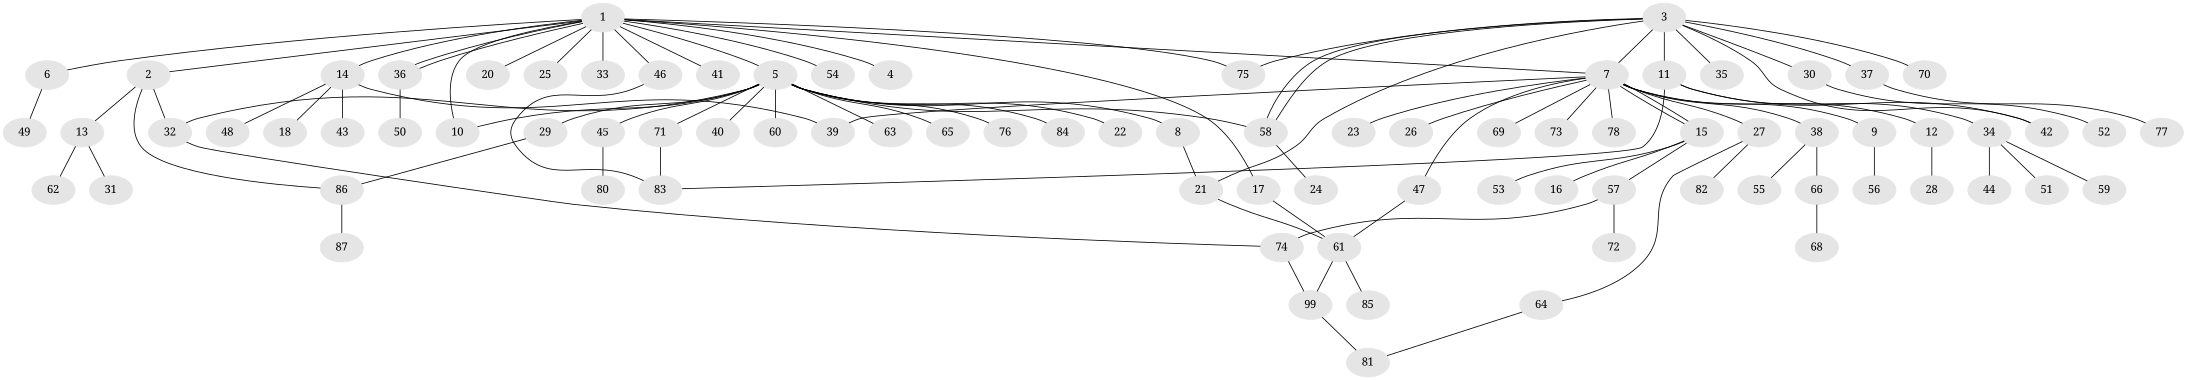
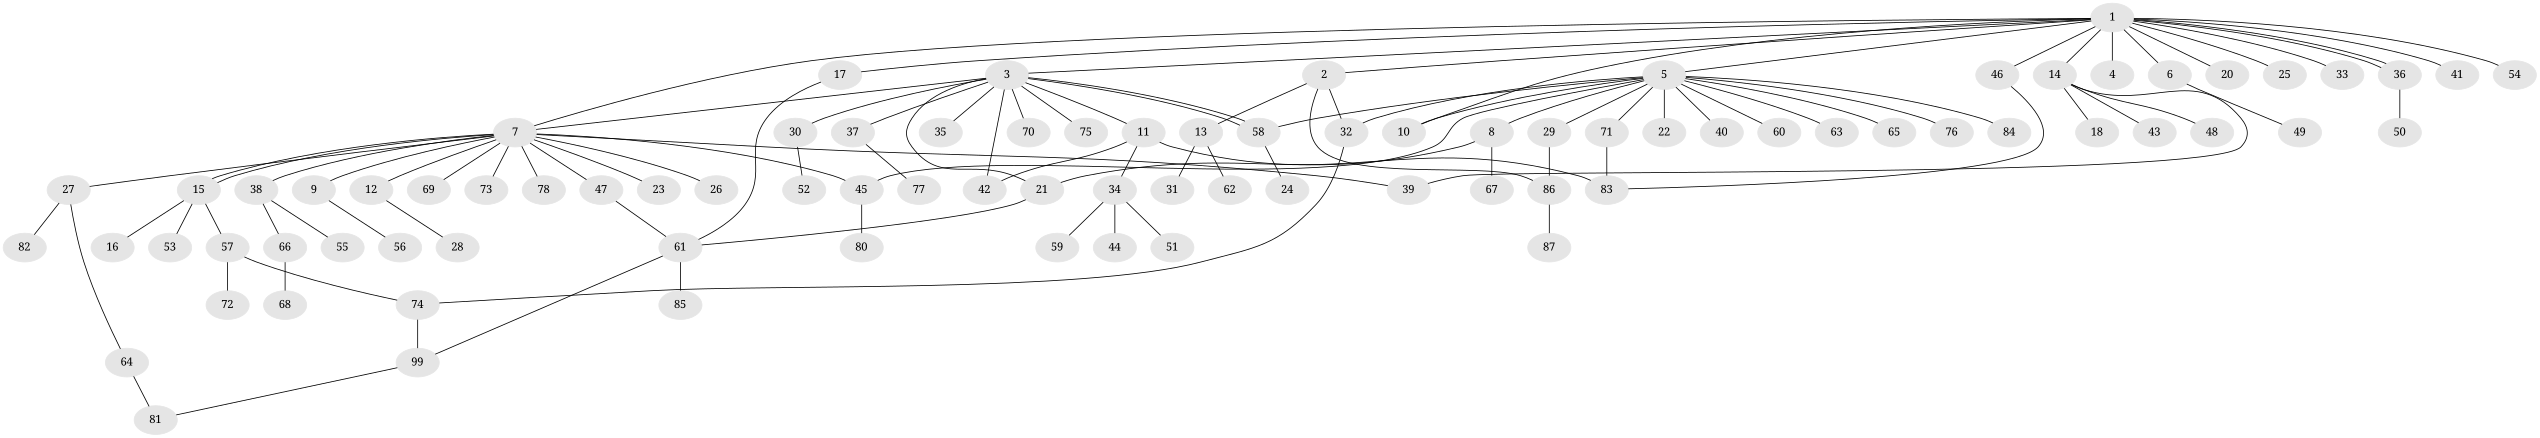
  graph {
    fontname="Noto Serif"
    node [color=gray90 fontname="Noto Serif" style=filled]
    edge [fontname="Noto Serif"]
    1
    2
    3
    4
    5
    6
    7
    10
    14
    17
    20
    25
    33
    36
    41
    46
    54
    13
    32
    86
    11
    21
    30
    35
    37
    42
    58
    70
    75
    8
    22
    29
    40
    45
    60
    63
    65
    71
    76
    84
    49
    9
    12
    15
    23
    26
    27
    38
    39
    47
    69
    73
    78
    18
    43
    48
    61
    50
    83
    31
    62
    74
    87
    34
    52
    77
    24
+   67
    80
    64
    81
    56
    28
    16
    53
    57
    82
    55
    66
    44
    51
    59
    72
    n84 [label=99]
    85
    68
    1 -- 2
-   1 -- 75
+   1 -- 3
    1 -- 4
    1 -- 5
    1 -- 6
    1 -- 7
    1 -- 10
    1 -- 14
    1 -- 17
    1 -- 20
    1 -- 25
    1 -- 33
    1 -- 36
    1 -- 36
    1 -- 41
    1 -- 46
    1 -- 54
    2 -- 13
    2 -- 32
    2 -- 86
    3 -- 7
    3 -- 11
    3 -- 21
    3 -- 30
    3 -- 35
    3 -- 37
    3 -- 42
    3 -- 58
    3 -- 58
    3 -- 70
    3 -- 75
    5 -- 10
    5 -- 32
    5 -- 58
    5 -- 8
    5 -- 22
    5 -- 29
    5 -- 40
    5 -- 45
    5 -- 60
    5 -- 63
    5 -- 65
    5 -- 71
    5 -- 76
    5 -- 84
    6 -- 49
+   7 -- 45
    7 -- 9
    7 -- 12
    7 -- 15
    7 -- 15
    7 -- 23
    7 -- 26
    7 -- 27
    7 -- 38
    7 -- 39
    7 -- 47
    7 -- 69
    7 -- 73
    7 -- 78
    14 -- 39
    14 -- 18
    14 -- 43
    14 -- 48
    17 -- 61
    36 -- 50
    46 -- 83
    13 -- 31
    13 -- 62
    32 -- 74
    86 -- 87
    11 -- 42
    11 -- 83
    11 -- 34
    21 -- 61
    30 -- 52
    37 -- 77
    58 -- 24
    8 -- 21
+   8 -- 67
    29 -- 86
    45 -- 80
    71 -- 83
    9 -- 56
    12 -- 28
    15 -- 16
    15 -- 53
    15 -- 57
    27 -- 64
    27 -- 82
    38 -- 55
    38 -- 66
    47 -- 61
    61 -- n84
    61 -- 85
    74 -- n84
    34 -- 44
    34 -- 51
    34 -- 59
    64 -- 81
    57 -- 74
    57 -- 72
    66 -- 68
    n84 -- 81
  }
